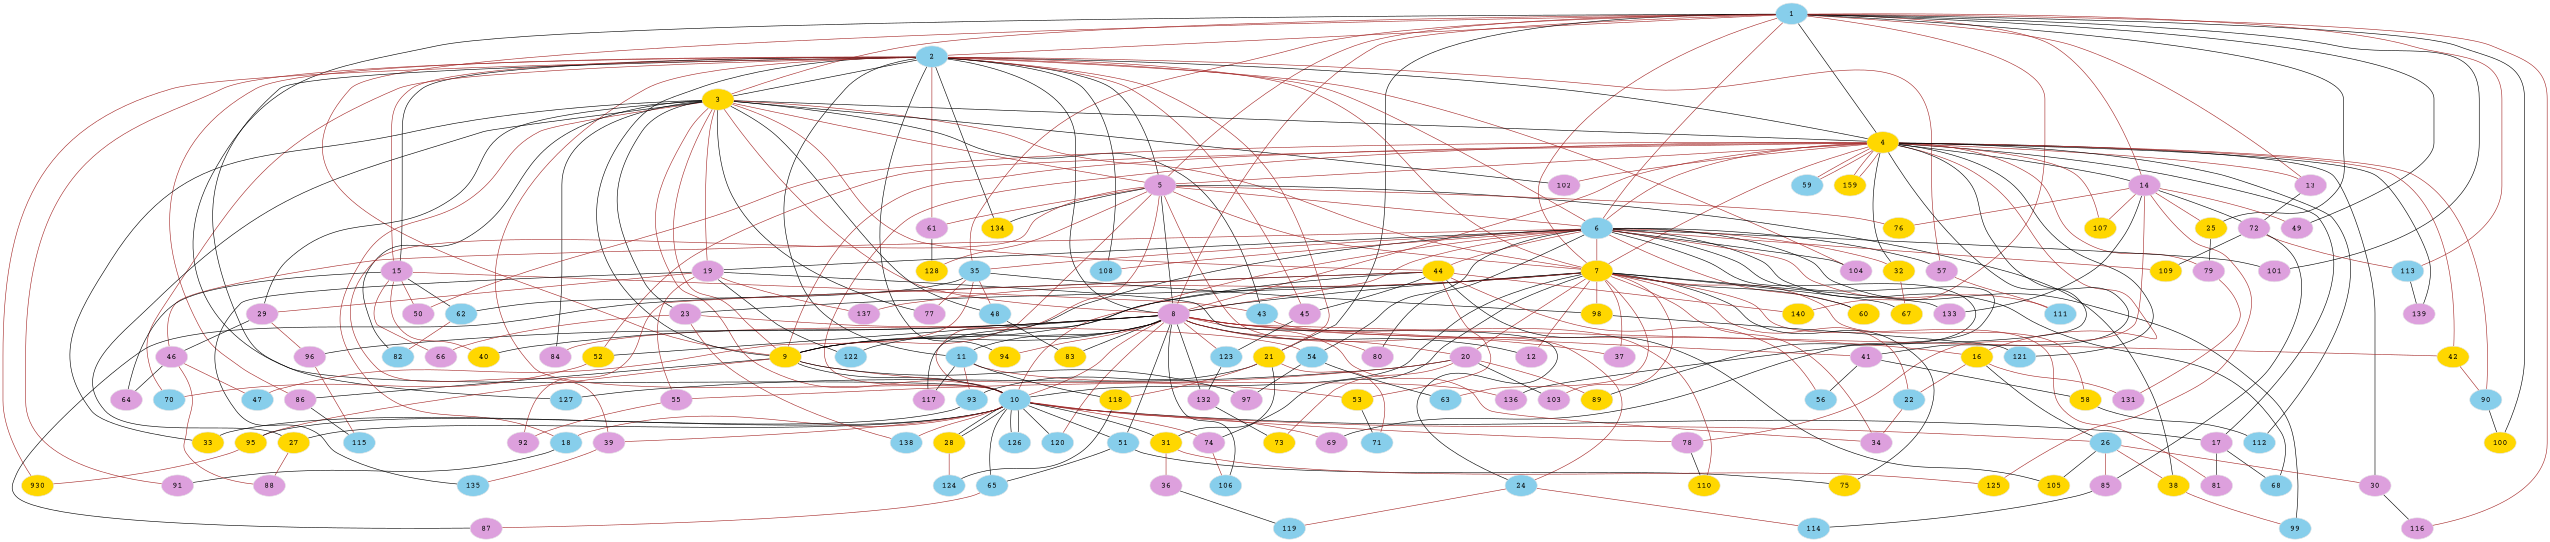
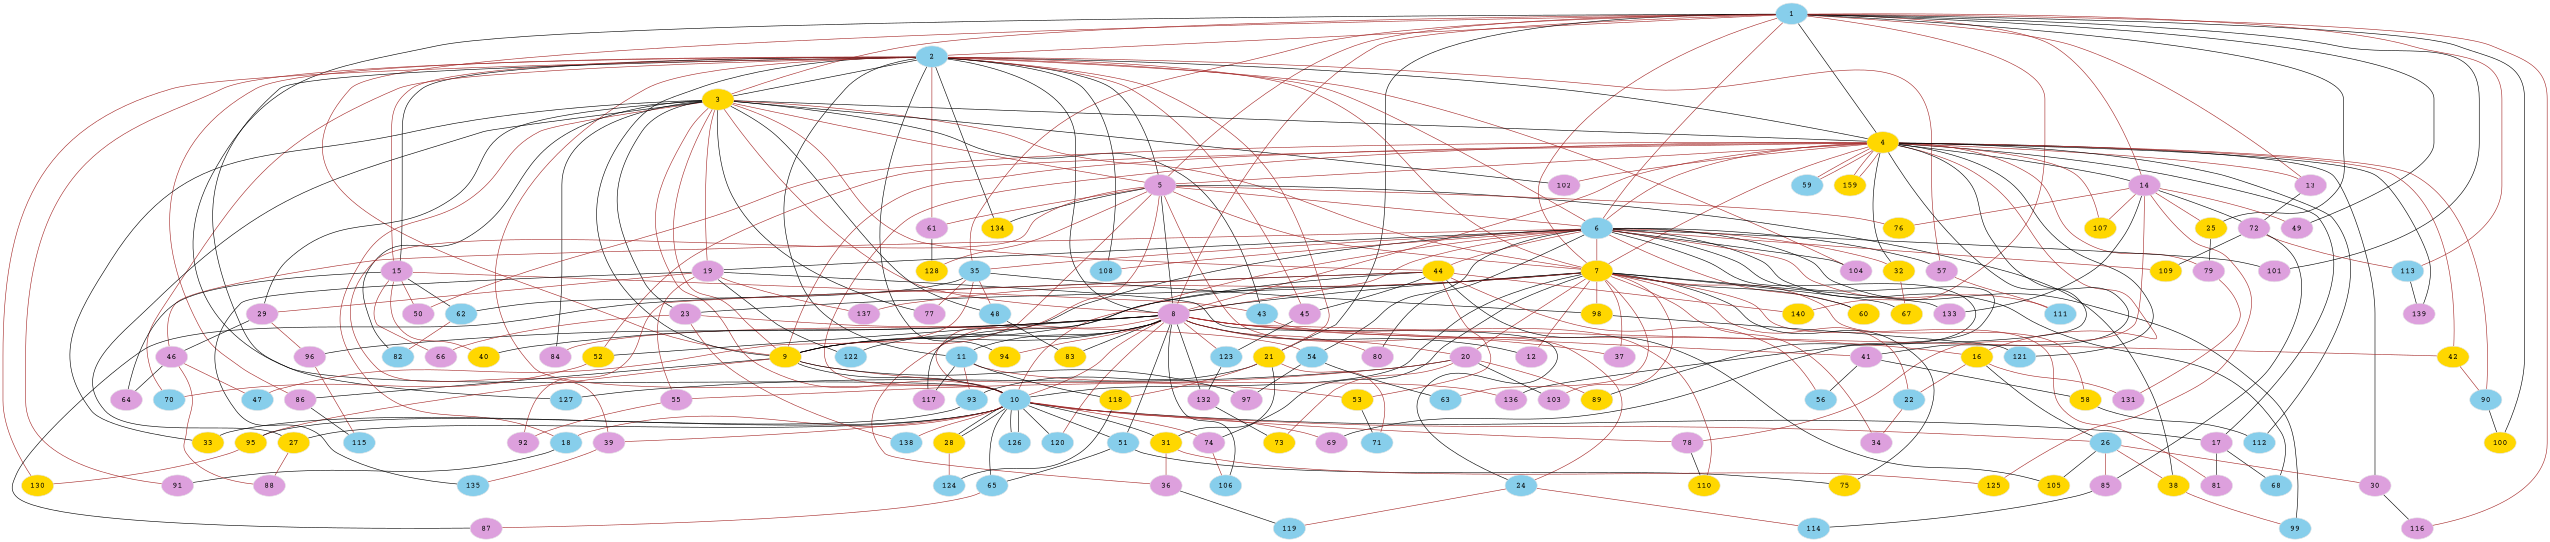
  graph {
    fontname="Courier Prime"
    node [color=gray90 fillcolor=plum fontname="Courier Prime" style=filled]
    edge [color=brown fontname="Courier Prime"]
    1 [fillcolor=skyblue]
    2 [fillcolor=skyblue]
    3 [fillcolor=gold]
    4 [fillcolor=gold]
    5
    6 [fillcolor=skyblue]
    7 [fillcolor=gold]
    8
    9 [fillcolor=gold]
    10 [fillcolor=skyblue]
    13
    14
    21 [fillcolor=gold]
    25 [fillcolor=gold]
    35 [fillcolor=skyblue]
    49
    100 [fillcolor=gold]
    101
    113 [fillcolor=skyblue]
    116
    140 [fillcolor=gold]
    11 [fillcolor=skyblue]
    15
    45
    57
    61
    70 [fillcolor=skyblue]
    86
    91
    94 [fillcolor=gold]
    104
    108 [fillcolor=skyblue]
    127 [fillcolor=skyblue]
-   130 [fillcolor=gold label=930]
+   130 [fillcolor=gold]
    134 [fillcolor=gold]
    18 [fillcolor=skyblue]
    19
    23
    27 [fillcolor=gold]
    29
    33 [fillcolor=gold]
    43 [fillcolor=skyblue]
    44 [fillcolor=gold]
    48 [fillcolor=skyblue]
    77
    82 [fillcolor=skyblue]
    84
    102
    16 [fillcolor=gold]
    17
    30
    32 [fillcolor=gold]
    41
    42 [fillcolor=gold]
    50
    52 [fillcolor=gold]
    59 [fillcolor=skyblue]
    79
    90 [fillcolor=skyblue]
    107 [fillcolor=gold]
    112 [fillcolor=skyblue]
    121 [fillcolor=skyblue]
    n63 [fillcolor=gold label=159]
    136
    139
    24 [fillcolor=skyblue]
    38 [fillcolor=gold]
    39
    76 [fillcolor=gold]
    128 [fillcolor=gold]
    46
    54 [fillcolor=skyblue]
    60 [fillcolor=gold]
    68 [fillcolor=skyblue]
    69
    80
    89 [fillcolor=gold]
    99 [fillcolor=skyblue]
    109 [fillcolor=gold]
    111 [fillcolor=skyblue]
    12
    20
    22 [fillcolor=skyblue]
    34
    37
    58 [fillcolor=gold]
    63 [fillcolor=skyblue]
    67 [fillcolor=gold]
    74
    75 [fillcolor=gold]
    81
    98 [fillcolor=gold]
    103
    133
    137
    36
    40 [fillcolor=gold]
    51 [fillcolor=skyblue]
    83 [fillcolor=gold]
    96
    106 [fillcolor=skyblue]
    120 [fillcolor=skyblue]
    122 [fillcolor=skyblue]
    123 [fillcolor=skyblue]
    132
    53 [fillcolor=gold]
    95 [fillcolor=gold]
    97
    26 [fillcolor=skyblue]
    28 [fillcolor=gold]
    31 [fillcolor=gold]
    65 [fillcolor=skyblue]
    78
    126 [fillcolor=skyblue]
    138 [fillcolor=skyblue]
    72
    125 [fillcolor=gold]
    93 [fillcolor=skyblue]
    118 [fillcolor=gold]
    71 [fillcolor=skyblue]
    62 [fillcolor=skyblue]
    47 [fillcolor=skyblue]
    117
    64
    66
    115 [fillcolor=skyblue]
    55
    135 [fillcolor=skyblue]
    88
    110 [fillcolor=gold]
    105 [fillcolor=gold]
    56 [fillcolor=skyblue]
    87
    92
    131
    114 [fillcolor=skyblue]
    119 [fillcolor=skyblue]
    73 [fillcolor=gold]
    85
    124 [fillcolor=skyblue]
    1 -- 2
    1 -- 3
    1 -- 4 [color=black]
    1 -- 5
    1 -- 6
    1 -- 7
    1 -- 8
    1 -- 9
    1 -- 10 [color=black]
    1 -- 13
    1 -- 14
    1 -- 21 [color=black]
    1 -- 25 [color=black]
    1 -- 35
    1 -- 49 [color=black]
    1 -- 100 [color=black]
    1 -- 101 [color=black]
    1 -- 113
    1 -- 116
    1 -- 140
    2 -- 3 [color=black]
    2 -- 4 [color=black]
    2 -- 5 [color=black]
    2 -- 6
    2 -- 7
    2 -- 8 [color=black]
    2 -- 9 [color=black]
    2 -- 10
    2 -- 21
    2 -- 11 [color=black]
    2 -- 15
    2 -- 15 [color=black]
    2 -- 45
    2 -- 57
    2 -- 61
    2 -- 70
    2 -- 86
    2 -- 91
    2 -- 94 [color=black]
    2 -- 104
    2 -- 108 [color=black]
    2 -- 127 [color=black]
    2 -- 130
    2 -- 134 [color=black]
    3 -- 4 [color=black]
    3 -- 5
    3 -- 7
    3 -- 8
    3 -- 9
    3 -- 10
    3 -- 18
    3 -- 19
    3 -- 23 [color=black]
    3 -- 27 [color=black]
    3 -- 29 [color=black]
    3 -- 33 [color=black]
    3 -- 43 [color=black]
    3 -- 44
    3 -- 48 [color=black]
    3 -- 77 [color=black]
    3 -- 82 [color=black]
    3 -- 84 [color=black]
    3 -- 102 [color=black]
    4 -- 5
    4 -- 6
    4 -- 7
    4 -- 8
    4 -- 9
    4 -- 10
    4 -- 13
    4 -- 14 [color=black]
    4 -- 102
    4 -- 16
    4 -- 17 [color=black]
    4 -- 30 [color=black]
    4 -- 32 [color=black]
    4 -- 41 [color=black]
    4 -- 42
    4 -- 50
    4 -- 52
    4 -- 59
    4 -- 59
    4 -- 79
    4 -- 90
    4 -- 107
    4 -- 112 [color=black]
    4 -- 121 [color=black]
    4 -- n63
    4 -- n63
    4 -- 136 [color=black]
    4 -- 139 [color=black]
    5 -- 6
    5 -- 7
    5 -- 8 [color=black]
    5 -- 9
    5 -- 10
    5 -- 61
    5 -- 134 [color=black]
    5 -- 24
    5 -- 38 [color=black]
    5 -- 39
    5 -- 76
    5 -- 128
    6 -- 7
    6 -- 8
    6 -- 9 [color=black]
    6 -- 10
    6 -- 35
    6 -- 101 [color=black]
    6 -- 57 [color=black]
    6 -- 104 [color=black]
    6 -- 108
    6 -- 19 [color=black]
    6 -- 44
    6 -- 32
    6 -- 46
    6 -- 54 [color=black]
    6 -- 60
    6 -- 68 [color=black]
    6 -- 69 [color=black]
    6 -- 80 [color=black]
    6 -- 89 [color=black]
    6 -- 99 [color=black]
    6 -- 109
    6 -- 111
    7 -- 8 [color=black]
    7 -- 9 [color=black]
    7 -- 10 [color=black]
    7 -- 23 [color=black]
    7 -- 60 [color=black]
    7 -- 12
    7 -- 20
    7 -- 22
    7 -- 34
    7 -- 37
    7 -- 58
    7 -- 63
    7 -- 67 [color=black]
    7 -- 74 [color=black]
    7 -- 75 [color=black]
    7 -- 81
    7 -- 98
    7 -- 103
    7 -- 133 [color=black]
    7 -- 137
    8 -- 9 [color=black]
    8 -- 10
    8 -- 11 [color=black]
    8 -- 94
    8 -- 84
    8 -- 16
    8 -- 41
    8 -- 42
    8 -- 52 [color=black]
    8 -- 80
    8 -- 12 [color=black]
    8 -- 20
    8 -- 37
-   8 -- 34
+   8 -- 36
    8 -- 40 [color=black]
    8 -- 51 [color=black]
    8 -- 83 [color=black]
    8 -- 96 [color=black]
    8 -- 106 [color=black]
    8 -- 120
    8 -- 122 [color=black]
    8 -- 123
    8 -- 132 [color=black]
    9 -- 10 [color=black]
    9 -- 86 [color=black]
    9 -- 53
    9 -- 95
    9 -- 97 [color=black]
    10 -- 18
    10 -- 27 [color=black]
    10 -- 33 [color=black]
    10 -- 17 [color=black]
    10 -- 39
    10 -- 69
    10 -- 74
    10 -- 51 [color=black]
    10 -- 120 [color=black]
    10 -- 26
    10 -- 28 [color=black]
    10 -- 28 [color=black]
    10 -- 31 [color=black]
    10 -- 65 [color=black]
    10 -- 78
    10 -- 126 [color=black]
    10 -- 126 [color=black]
    10 -- 138
    13 -- 72 [color=black]
    14 -- 25
    14 -- 49
    14 -- 107
    14 -- 76
    14 -- 133 [color=black]
    14 -- 78
    14 -- 72 [color=black]
    14 -- 125
    21 -- 31 [color=black]
    21 -- 93 [color=black]
    21 -- 118
    21 -- 71
    25 -- 79 [color=black]
    35 -- 48
    35 -- 77
    35 -- 98 [color=black]
    35 -- 62 [color=black]
    35 -- 47
    113 -- 139 [color=black]
    11 -- 136
    11 -- 93
    11 -- 118 [color=black]
    11 -- 117 [color=black]
    15 -- 43
    15 -- 50
    15 -- 40
    15 -- 62 [color=black]
    15 -- 64 [color=black]
    15 -- 66
    45 -- 123 [color=black]
    57 -- 111
    61 -- 128 [color=black]
    86 -- 115 [color=black]
    18 -- 91 [color=black]
    19 -- 29
    19 -- 24 [color=black]
    19 -- 137
    19 -- 122 [color=black]
    19 -- 55
    19 -- 135 [color=black]
    23 -- 54
    23 -- 138
    23 -- 66
    27 -- 88
    29 -- 46 [color=black]
    29 -- 96
    43 -- 110
    44 -- 140
    44 -- 45 [color=black]
    44 -- 53
    44 -- 117 [color=black]
    44 -- 105 [color=black]
    44 -- 56
    44 -- 87 [color=black]
    44 -- 92
    48 -- 83 [color=black]
    16 -- 22
    16 -- 26 [color=black]
    16 -- 131
    17 -- 68 [color=black]
    17 -- 81 [color=black]
    30 -- 116 [color=black]
    32 -- 67
    41 -- 58 [color=black]
    41 -- 56 [color=black]
    42 -- 90
    52 -- 70
    79 -- 131
    90 -- 100 [color=black]
    24 -- 114
    24 -- 119
    38 -- 99
    39 -- 135
    46 -- 47
    46 -- 64 [color=black]
    46 -- 88
    54 -- 63 [color=black]
    54 -- 97 [color=black]
    20 -- 127 [color=black]
    20 -- 89
    20 -- 103 [color=black]
    20 -- 55
    20 -- 73
    22 -- 34
    58 -- 112 [color=black]
    74 -- 106
    98 -- 121 [color=black]
    36 -- 119 [color=black]
    51 -- 75 [color=black]
    51 -- 65 [color=black]
    96 -- 115
    123 -- 132 [color=black]
    132 -- 73 [color=black]
    53 -- 71 [color=black]
    95 -- 130
    26 -- 30
    26 -- 38
    26 -- 105 [color=black]
    26 -- 85
    28 -- 124
    31 -- 36
    31 -- 125
    65 -- 87
    78 -- 110 [color=black]
    72 -- 113
    72 -- 109 [color=black]
    72 -- 85 [color=black]
    93 -- 95 [color=black]
    118 -- 124 [color=black]
    62 -- 82
    55 -- 92
    85 -- 114 [color=black]
  }
